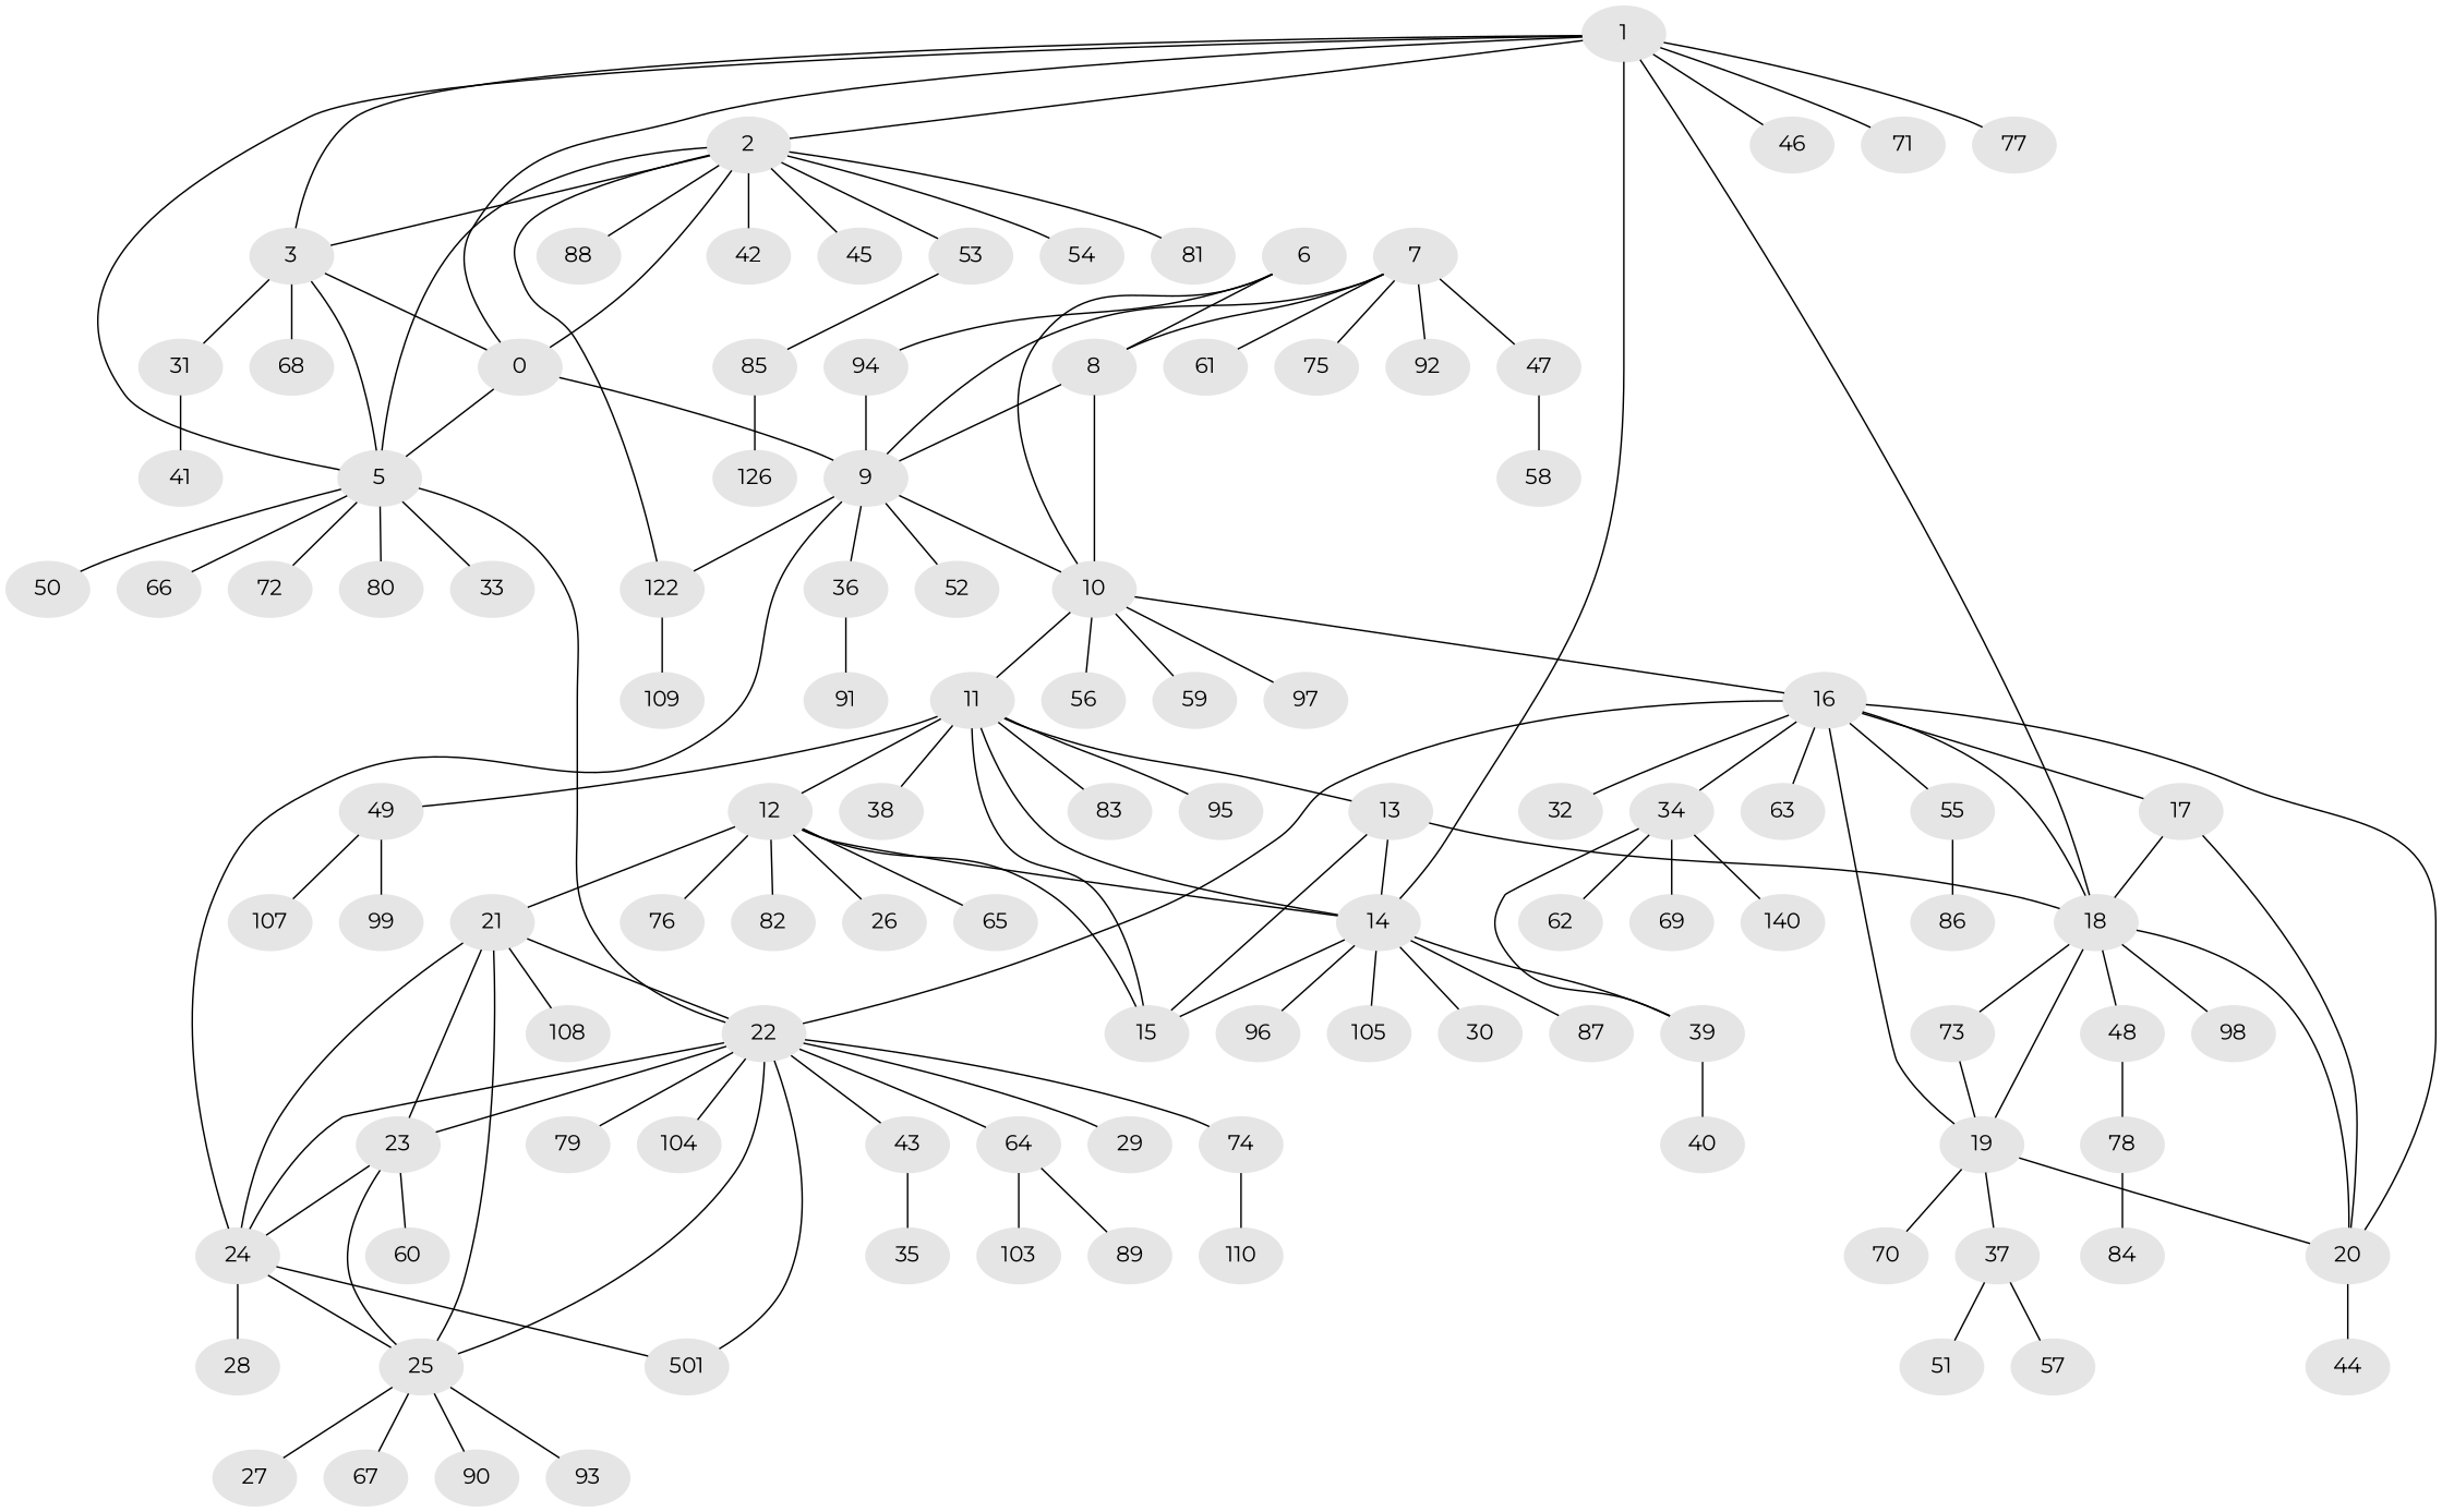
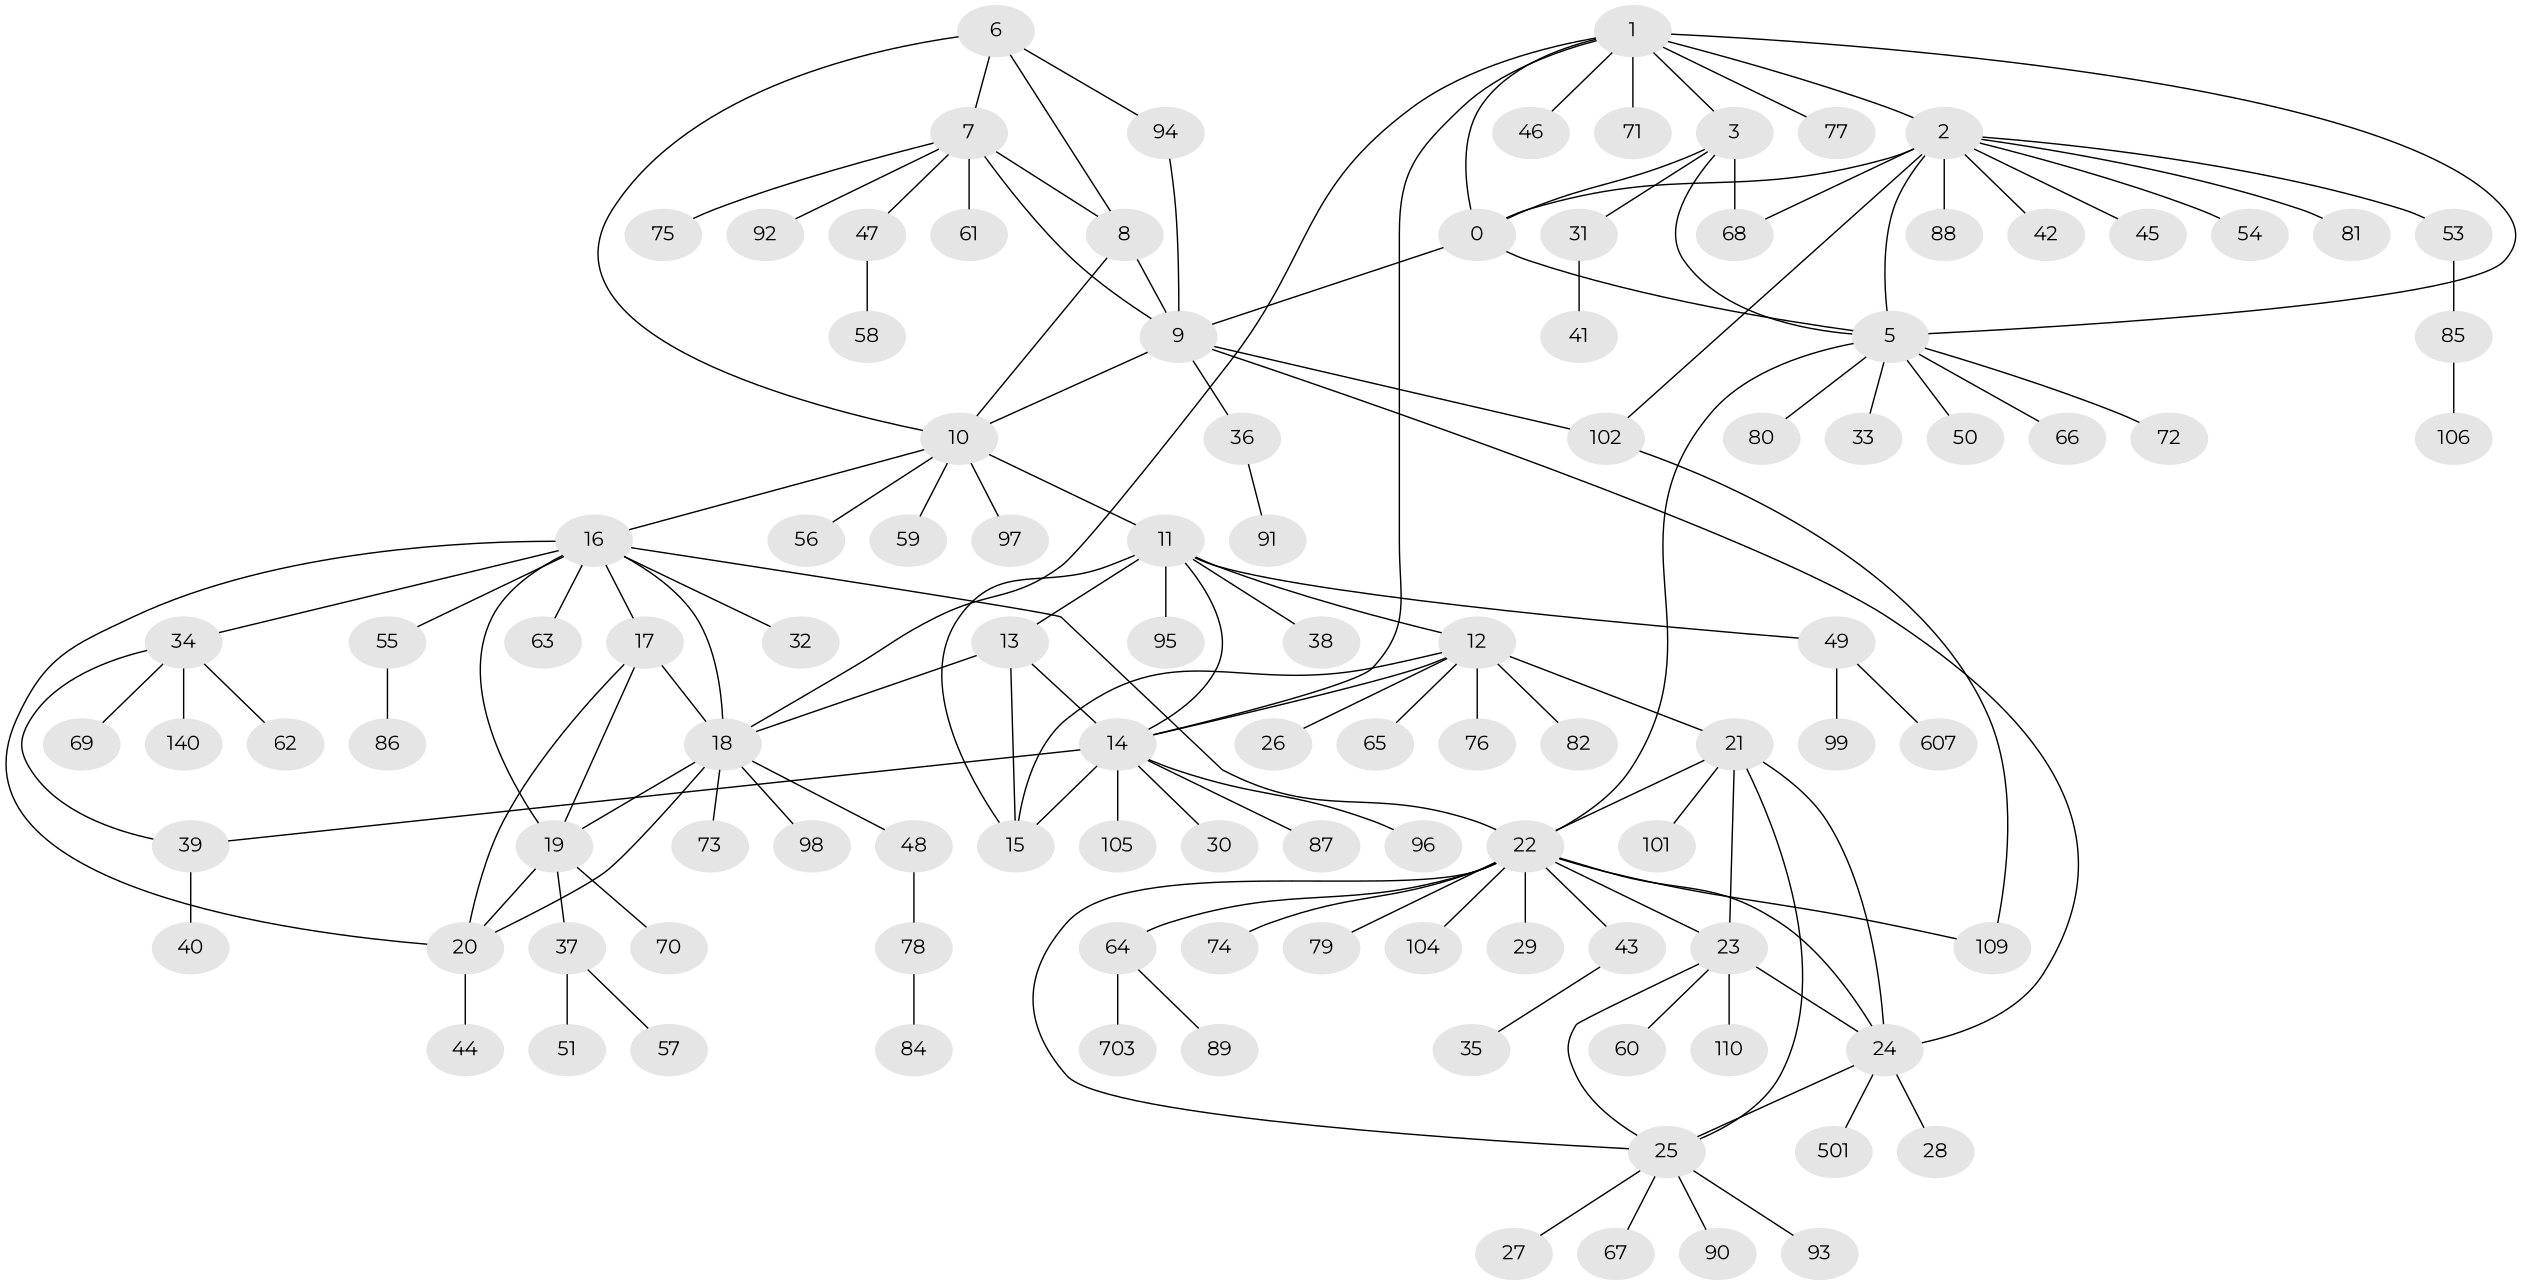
  graph {
    fontname=Montserrat
    node [color=gray90 fontname=Montserrat style=filled]
    edge [fontname=Montserrat]
    1
    2
    3
    n4 [label=0]
    5
    14
    18
    46
    71
    77
    42
    45
    53
    54
    81
    88
-   102 [label=122]
+   102
    31
    68
    9
    22
    33
    50
    66
    72
    80
    15
    30
    39
    87
    96
    105
    19
    20
    48
    73
    98
    85
    109
    41
    10
    24
    36
-   52
    23
    25
    29
    43
    64
    74
    79
    104
    6
    7
    8
    94
    47
    61
    75
    92
    11
    16
    56
    59
    97
    58
    28
    n68 [label=501]
    91
    12
    13
    38
    49
-   83
    95
    17
    32
    34
    55
    63
    21
    26
    65
    76
    82
    99
-   107
-   108
+   107 [label=607]
+   108 [label=101]
    40
    37
    70
    44
    62
    69
    n95 [label=140]
    86
    78
    51
    57
    60
    110
    27
    67
    90
    93
    35
    89
-   103
+   103 [label=703]
    84
-   106 [label=126]
+   106
    1 -- 2
    1 -- 3
    1 -- n4
    1 -- 5
    1 -- 14
    1 -- 18
    1 -- 46
    1 -- 71
    1 -- 77
-   2 -- 3
+   2 -- 68
    2 -- n4
    2 -- 5
    2 -- 42
    2 -- 45
    2 -- 53
    2 -- 54
    2 -- 81
    2 -- 88
    2 -- 102
    3 -- n4
    3 -- 5
    3 -- 31
    3 -- 68
    n4 -- 5
    n4 -- 9
    5 -- 22
    5 -- 33
    5 -- 50
    5 -- 66
    5 -- 72
    5 -- 80
    14 -- 15
    14 -- 30
    14 -- 39
    14 -- 87
    14 -- 96
    14 -- 105
    18 -- 19
    18 -- 20
    18 -- 48
    18 -- 73
    18 -- 98
    53 -- 85
    102 -- 109
    31 -- 41
    9 -- 102
    9 -- 10
    9 -- 24
    9 -- 36
-   9 -- 52
-   22 -- n68
+   22 -- 109
    22 -- 24
    22 -- 23
    22 -- 25
    22 -- 29
    22 -- 43
    22 -- 64
    22 -- 74
    22 -- 79
    22 -- 104
    39 -- 40
    19 -- 20
    19 -- 37
    19 -- 70
    20 -- 44
    48 -- 78
    85 -- 106
    10 -- 11
    10 -- 16
    10 -- 56
    10 -- 59
    10 -- 97
    24 -- 25
    24 -- 28
    24 -- n68
    36 -- 91
    23 -- 24
    23 -- 25
    23 -- 60
-   74 -- 110
+   23 -- 110
    25 -- 27
    25 -- 67
    25 -- 90
    25 -- 93
    43 -- 35
    64 -- 89
    64 -- 103
    6 -- 10
+   6 -- 7
    6 -- 8
    6 -- 94
    7 -- 9
    7 -- 8
    7 -- 47
    7 -- 61
    7 -- 75
    7 -- 92
    8 -- 9
    8 -- 10
    94 -- 9
    47 -- 58
    11 -- 14
    11 -- 15
    11 -- 12
    11 -- 13
    11 -- 38
    11 -- 49
-   11 -- 83
    11 -- 95
    16 -- 18
    16 -- 22
    16 -- 19
    16 -- 20
    16 -- 17
    16 -- 32
    16 -- 34
    16 -- 55
    16 -- 63
    12 -- 14
    12 -- 15
    12 -- 21
    12 -- 26
    12 -- 65
    12 -- 76
    12 -- 82
    13 -- 14
    13 -- 18
    13 -- 15
    49 -- 99
    49 -- 107
    17 -- 18
-   73 -- 19
+   17 -- 19
    17 -- 20
    34 -- 39
    34 -- 62
    34 -- 69
    34 -- n95
    55 -- 86
    21 -- 22
    21 -- 24
    21 -- 23
    21 -- 25
    21 -- 108
    37 -- 51
    37 -- 57
    78 -- 84
  }
